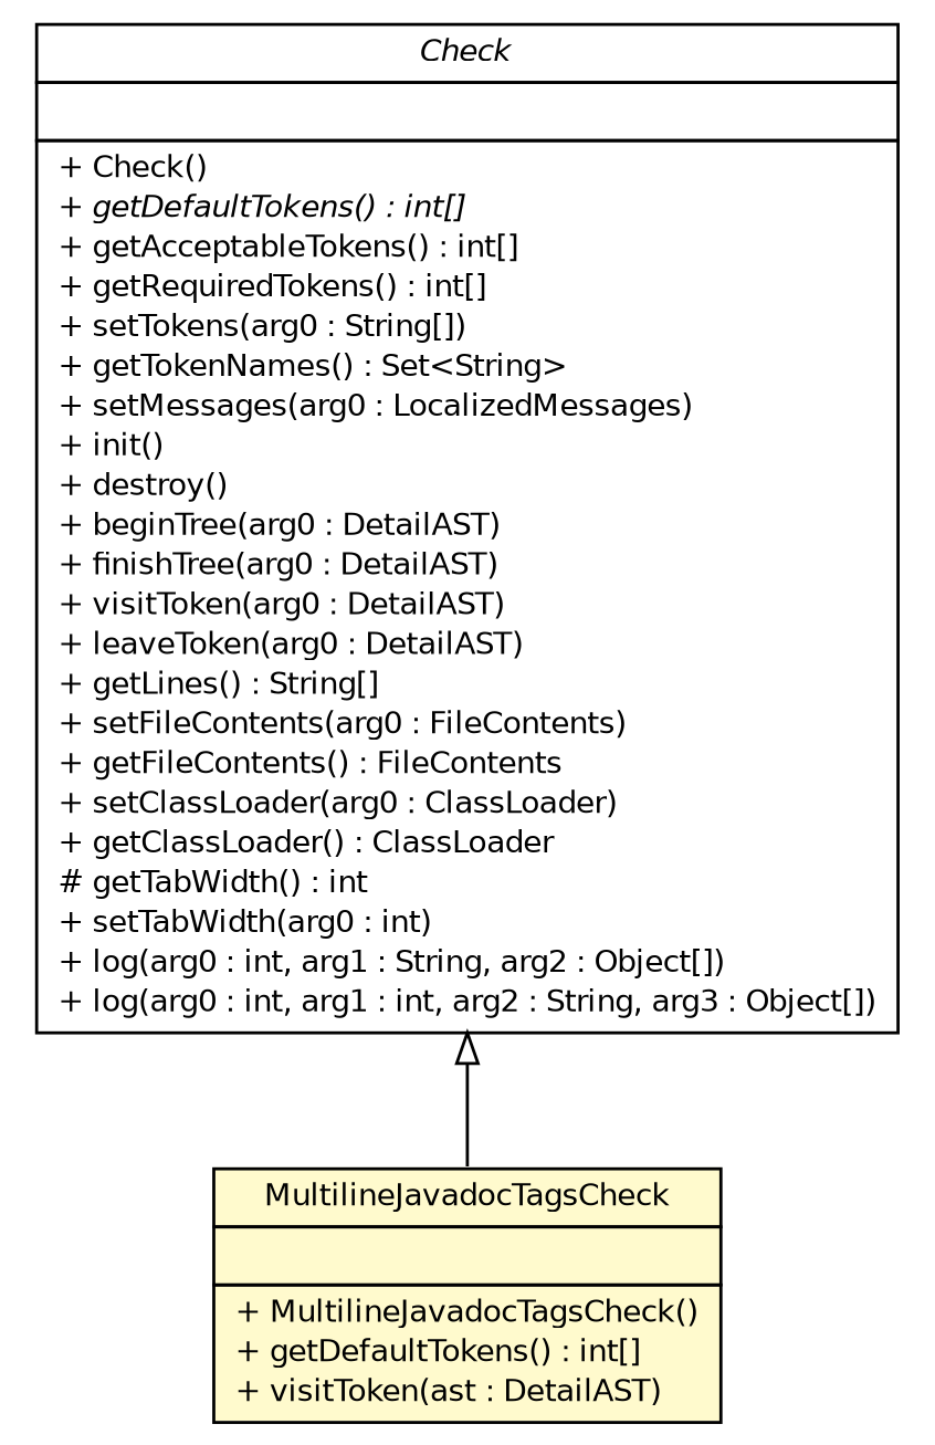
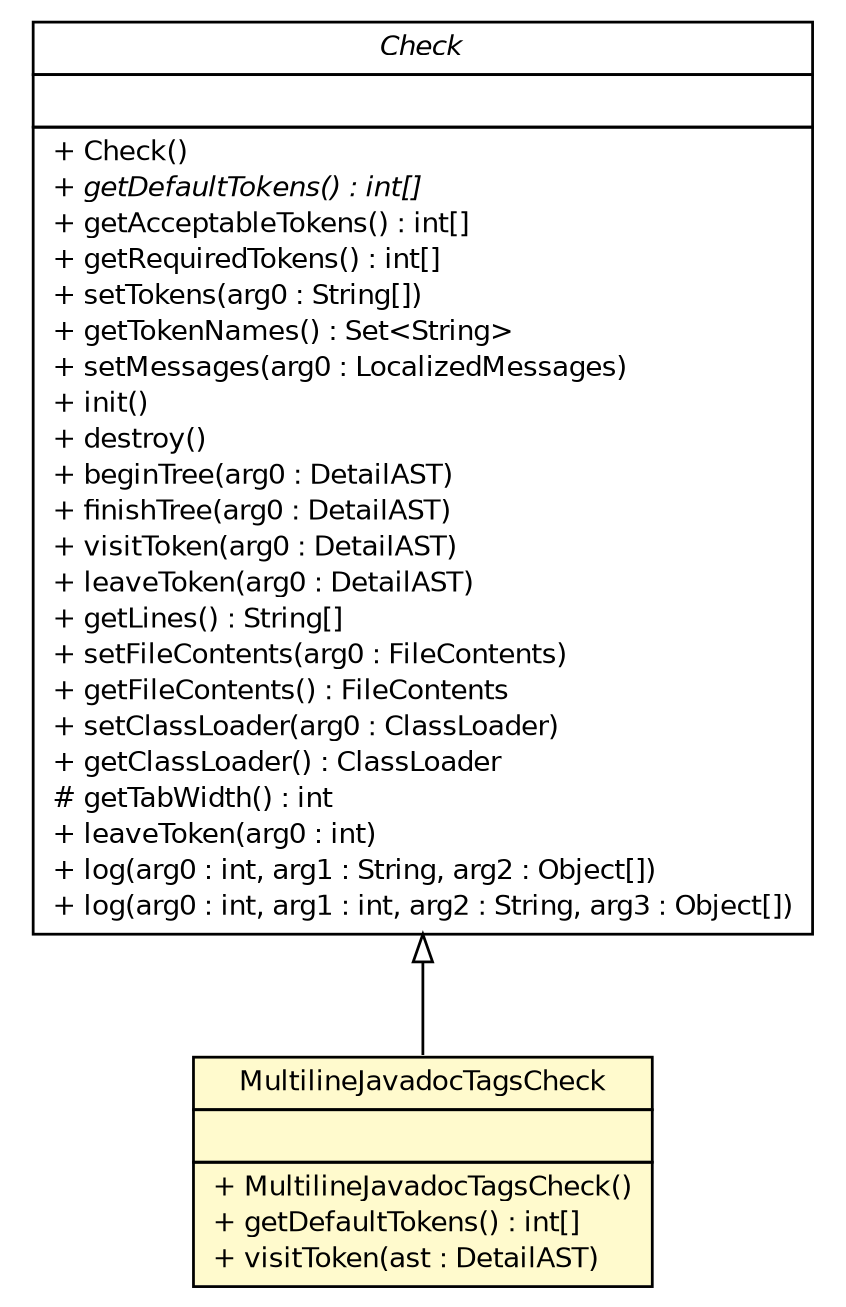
  digraph {
    nodesep=0.25
    ranksep=0.5
    node [fontcolor=black fontname=Helvetica fontsize=10.0 shape=plaintext]
    n1 [label=<<table title="com.qulice.checkstyle.MultilineJavadocTagsCheck" border="0" cellborder="1" cellspacing="0" cellpadding="2" port="p" bgcolor="lemonChiffon" href="./MultilineJavadocTagsCheck.html"> 		<tr><td><table border="0" cellspacing="0" cellpadding="1"> <tr><td align="center" balign="center"> MultilineJavadocTagsCheck </td></tr> 		</table></td></tr> 		<tr><td><table border="0" cellspacing="0" cellpadding="1"> <tr><td align="left" balign="left">  </td></tr> 		</table></td></tr> 		<tr><td><table border="0" cellspacing="0" cellpadding="1"> <tr><td align="left" balign="left"> + MultilineJavadocTagsCheck() </td></tr> <tr><td align="left" balign="left"> + getDefaultTokens() : int[] </td></tr> <tr><td align="left" balign="left"> + visitToken(ast : DetailAST) </td></tr> 		</table></td></tr> 		</table>>]
-   n2 [label=<<table title="com.puppycrawl.tools.checkstyle.api.Check" border="0" cellborder="1" cellspacing="0" cellpadding="2" port="p" href="http://java.sun.com/j2se/1.4.2/docs/api/com/puppycrawl/tools/checkstyle/api/Check.html"> 		<tr><td><table border="0" cellspacing="0" cellpadding="1"> <tr><td align="center" balign="center"><font face="Helvetica-Oblique"> Check </font></td></tr> 		</table></td></tr> 		<tr><td><table border="0" cellspacing="0" cellpadding="1"> <tr><td align="left" balign="left">  </td></tr> 		</table></td></tr> 		<tr><td><table border="0" cellspacing="0" cellpadding="1"> <tr><td align="left" balign="left"> + Check() </td></tr> <tr><td align="left" balign="left"><font face="Helvetica-Oblique" point-size="10.0"> + getDefaultTokens() : int[] </font></td></tr> <tr><td align="left" balign="left"> + getAcceptableTokens() : int[] </td></tr> <tr><td align="left" balign="left"> + getRequiredTokens() : int[] </td></tr> <tr><td align="left" balign="left"> + setTokens(arg0 : String[]) </td></tr> <tr><td align="left" balign="left"> + getTokenNames() : Set&lt;String&gt; </td></tr> <tr><td align="left" balign="left"> + setMessages(arg0 : LocalizedMessages) </td></tr> <tr><td align="left" balign="left"> + init() </td></tr> <tr><td align="left" balign="left"> + destroy() </td></tr> <tr><td align="left" balign="left"> + beginTree(arg0 : DetailAST) </td></tr> <tr><td align="left" balign="left"> + finishTree(arg0 : DetailAST) </td></tr> <tr><td align="left" balign="left"> + visitToken(arg0 : DetailAST) </td></tr> <tr><td align="left" balign="left"> + leaveToken(arg0 : DetailAST) </td></tr> <tr><td align="left" balign="left"> + getLines() : String[] </td></tr> <tr><td align="left" balign="left"> + setFileContents(arg0 : FileContents) </td></tr> <tr><td align="left" balign="left"> + getFileContents() : FileContents </td></tr> <tr><td align="left" balign="left"> + setClassLoader(arg0 : ClassLoader) </td></tr> <tr><td align="left" balign="left"> + getClassLoader() : ClassLoader </td></tr> <tr><td align="left" balign="left"> # getTabWidth() : int </td></tr> <tr><td align="left" balign="left"> + setTabWidth(arg0 : int) </td></tr> <tr><td align="left" balign="left"> + log(arg0 : int, arg1 : String, arg2 : Object[]) </td></tr> <tr><td align="left" balign="left"> + log(arg0 : int, arg1 : int, arg2 : String, arg3 : Object[]) </td></tr> 		</table></td></tr> 		</table>>]
+   n2 [label=<<table title="com.puppycrawl.tools.checkstyle.api.Check" border="0" cellborder="1" cellspacing="0" cellpadding="2" port="p" href="http://java.sun.com/j2se/1.4.2/docs/api/com/puppycrawl/tools/checkstyle/api/Check.html"> 		<tr><td><table border="0" cellspacing="0" cellpadding="1"> <tr><td align="center" balign="center"><font face="Helvetica-Oblique"> Check </font></td></tr> 		</table></td></tr> 		<tr><td><table border="0" cellspacing="0" cellpadding="1"> <tr><td align="left" balign="left">  </td></tr> 		</table></td></tr> 		<tr><td><table border="0" cellspacing="0" cellpadding="1"> <tr><td align="left" balign="left"> + Check() </td></tr> <tr><td align="left" balign="left"><font face="Helvetica-Oblique" point-size="10.0"> + getDefaultTokens() : int[] </font></td></tr> <tr><td align="left" balign="left"> + getAcceptableTokens() : int[] </td></tr> <tr><td align="left" balign="left"> + getRequiredTokens() : int[] </td></tr> <tr><td align="left" balign="left"> + setTokens(arg0 : String[]) </td></tr> <tr><td align="left" balign="left"> + getTokenNames() : Set&lt;String&gt; </td></tr> <tr><td align="left" balign="left"> + setMessages(arg0 : LocalizedMessages) </td></tr> <tr><td align="left" balign="left"> + init() </td></tr> <tr><td align="left" balign="left"> + destroy() </td></tr> <tr><td align="left" balign="left"> + beginTree(arg0 : DetailAST) </td></tr> <tr><td align="left" balign="left"> + finishTree(arg0 : DetailAST) </td></tr> <tr><td align="left" balign="left"> + visitToken(arg0 : DetailAST) </td></tr> <tr><td align="left" balign="left"> + leaveToken(arg0 : DetailAST) </td></tr> <tr><td align="left" balign="left"> + getLines() : String[] </td></tr> <tr><td align="left" balign="left"> + setFileContents(arg0 : FileContents) </td></tr> <tr><td align="left" balign="left"> + getFileContents() : FileContents </td></tr> <tr><td align="left" balign="left"> + setClassLoader(arg0 : ClassLoader) </td></tr> <tr><td align="left" balign="left"> + getClassLoader() : ClassLoader </td></tr> <tr><td align="left" balign="left"> # getTabWidth() : int </td></tr> <tr><td align="left" balign="left"> + leaveToken(arg0 : int) </td></tr> <tr><td align="left" balign="left"> + log(arg0 : int, arg1 : String, arg2 : Object[]) </td></tr> <tr><td align="left" balign="left"> + log(arg0 : int, arg1 : int, arg2 : String, arg3 : Object[]) </td></tr> 		</table></td></tr> 		</table>>]
    n2 -> n1 [arrowtail=empty dir=back fontname=Helvetica fontsize=10 headport=p labelfontname=Helvetica labelfontsize=10 tailport=p]
  }
